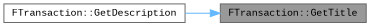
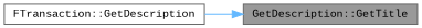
  digraph {
    rankdir=RL
    fontname="Liberation Mono"
    node [fontname="Liberation Mono" fontsize=10 shape=box style=filled]
-   n1 [color=gray40 fillcolor=grey60 fontcolor=black height=0.2 label="FTransaction::GetTitle" width=0.4]
+   n1 [color=gray40 fillcolor=grey60 fontcolor=black height=0.2 label="GetDescription::GetTitle" width=0.4]
    n2 [color=grey40 fillcolor=white height=0.2 label="FTransaction::GetDescription" width=0.4]
    n1 -> n2 [color=steelblue1 dir=back fontname="Liberation Mono" fontsize=10 labelfontname=Helvetica labelfontsize=10 style=solid]
  }
